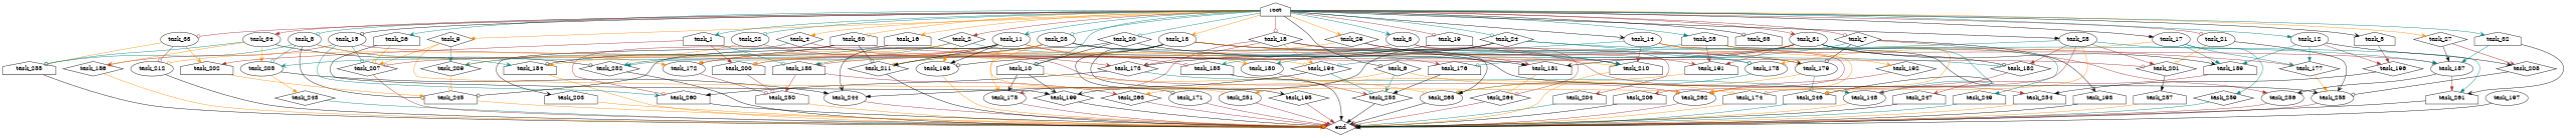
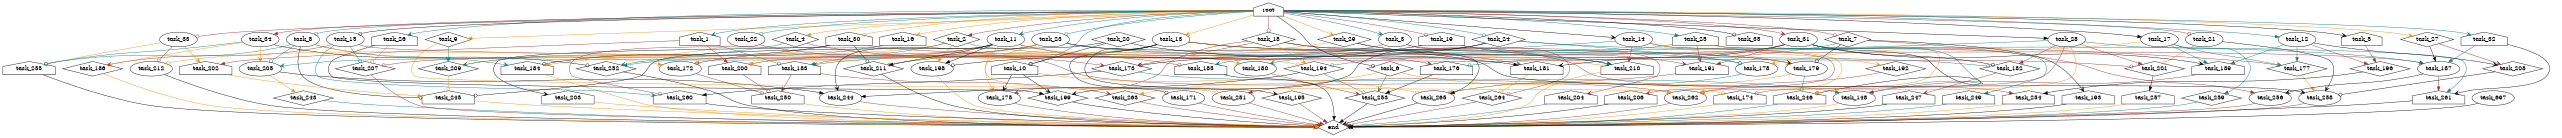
  digraph {
    node [shape=house]
    edge [arrowhead=odot color=black]
    task_8 [shape=ellipse]
    task_255
    task_205 [shape=ellipse]
    task_245
    task_184
    task_172 [shape=ellipse]
    end [shape=diamond]
    task_244 [shape=ellipse]
    task_243 [shape=diamond]
    task_250
    task_173 [shape=diamond]
    task_260
    n13 [label=task_148 shape=ellipse]
    task_189
    task_17 [shape=ellipse]
    task_178 [shape=ellipse]
    task_259 [shape=diamond]
    task_177 [shape=diamond]
    task_265 [shape=ellipse]
    task_258 [shape=ellipse]
    task_261
    task_204
    task_262 [shape=ellipse]
    task_35
    task_207 [shape=diamond]
    task_26
    task_199 [shape=diamond]
    task_15 [shape=ellipse]
    task_186 [shape=diamond]
    task_201 [shape=diamond]
    task_257
    task_252 [shape=diamond]
    task_251 [shape=ellipse]
    task_209 [shape=diamond]
    task_211 [shape=diamond]
    task_206
    task_33 [shape=ellipse]
    task_202
    task_212 [shape=ellipse]
    task_253 [shape=diamond]
    task_176
    task_13 [shape=ellipse]
    task_179 [shape=ellipse]
    task_171 [shape=ellipse]
    task_210
    task_195 [shape=diamond]
    task_246
    task_22 [shape=ellipse]
    task_264 [shape=diamond]
    task_196 [shape=diamond]
    task_5
    task_254
    task_200
    task_6 [shape=diamond]
    task_174
    task_263 [shape=diamond]
    task_7 [shape=diamond]
    task_193
    task_256 [shape=ellipse]
    task_25
    task_191
    task_180 [shape=ellipse]
    task_192 [shape=diamond]
    task_30
    task_187 [shape=ellipse]
    task_203
    task_3 [shape=ellipse]
    task_183
    task_27 [shape=diamond]
    task_208 [shape=diamond]
    root
    task_21 [shape=ellipse]
    task_18 [shape=diamond]
    task_31 [shape=ellipse]
    task_9 [shape=diamond]
    task_28 [shape=ellipse]
    task_34 [shape=ellipse]
    task_10
    task_2 [shape=diamond]
    task_29 [shape=diamond]
    task_16
    task_14 [shape=ellipse]
    task_24 [shape=diamond]
    task_19
    task_32
    task_4 [shape=diamond]
    task_23 [shape=ellipse]
    task_12 [shape=ellipse]
    task_1
    task_20 [shape=diamond]
    task_11 [shape=ellipse]
    task_194 [shape=diamond]
    task_175 [shape=ellipse]
    task_182 [shape=diamond]
    task_181
    task_249
    task_198 [shape=ellipse]
    task_185
    task_247
-   task_197 [shape=ellipse]
+   task_197 [shape=ellipse label=task_697]
    task_8 -> task_255 [color=teal]
    task_8 -> task_205 [color=teal]
    task_8 -> task_245
    task_8 -> task_184 [arrowhead=vee color=teal]
    task_8 -> task_172 [arrowhead=normal color=darkorange]
    task_255 -> end [arrowhead=normal]
    task_205 -> task_244 [arrowhead=normal]
    task_205 -> task_243 [arrowhead=normal color=darkorange]
    task_245 -> end [color=darkorange]
    task_184 -> end [arrowhead=normal color=darkorange]
    task_172 -> task_250 [color=brown]
    task_244 -> end [arrowhead=normal color=brown]
    task_243 -> end [arrowhead=vee color=teal]
    task_250 -> end [arrowhead=vee color=darkorange]
    task_173 -> task_260 [arrowhead=normal]
    task_173 -> n13 [arrowhead=normal color=teal]
    task_260 -> end [arrowhead=normal]
    n13 -> end [arrowhead=vee color=darkorange]
    task_189 -> n13 [arrowhead=normal color=brown]
    task_17 -> task_189 [arrowhead=normal color=teal]
    task_17 -> task_178 [arrowhead=vee color=darkorange]
    task_17 -> task_259 [arrowhead=normal color=teal]
    task_17 -> task_177 [arrowhead=vee color=teal]
    task_178 -> task_265 [color=teal]
    task_259 -> end [arrowhead=vee color=teal]
    task_177 -> task_258 [arrowhead=normal color=darkorange]
    task_265 -> end [arrowhead=vee]
    task_258 -> end [arrowhead=normal color=brown]
    task_261 -> end [arrowhead=normal]
    task_204 -> end [arrowhead=normal color=teal]
    task_262 -> end [arrowhead=vee color=brown]
    task_35 -> task_262 [arrowhead=vee color=darkorange]
    task_207 -> end [arrowhead=normal color=brown]
    task_26 -> task_207 [color=darkorange]
    task_26 -> task_199 [arrowhead=normal]
    task_199 -> end [arrowhead=normal]
    task_15 -> task_260 [arrowhead=vee color=teal]
    task_15 -> task_207 [color=teal]
    task_15 -> task_186 [arrowhead=vee color=brown]
    task_15 -> task_201 [color=brown]
    task_186 -> end [arrowhead=normal color=darkorange]
    task_201 -> task_257 [arrowhead=normal]
    task_257 -> end [color=darkorange]
    task_252 -> end
    task_251 -> end [arrowhead=normal color=brown]
    task_209 -> task_245 [color=darkorange]
    task_211 -> end [arrowhead=normal]
    task_206 -> end
    task_33 -> task_255 [color=darkorange]
    task_33 -> task_202 [arrowhead=vee color=darkorange]
    task_33 -> task_212 [color=brown]
    task_202 -> task_245 [arrowhead=normal color=darkorange]
    task_212 -> end [arrowhead=normal]
    task_253 -> end [arrowhead=normal]
    task_176 -> task_253 [arrowhead=normal]
    task_13 -> task_172 [arrowhead=normal color=darkorange]
    task_13 -> task_177 [color=brown]
    task_13 -> task_252 [arrowhead=normal color=teal]
    task_13 -> task_211 [color=teal]
    task_13 -> task_179 [arrowhead=vee]
    task_13 -> task_171
    task_13 -> task_210 [color=darkorange]
    task_13 -> task_195 [arrowhead=vee]
    task_179 -> task_265 [arrowhead=normal color=darkorange]
    task_179 -> task_246 [color=teal]
    task_171 -> end [arrowhead=vee color=brown]
    task_210 -> end [color=darkorange]
    task_195 -> end [arrowhead=normal color=brown]
    task_246 -> end [color=teal]
    task_22 -> task_262 [color=brown]
    task_22 -> task_209 [arrowhead=vee color=darkorange]
    task_264 -> end [arrowhead=vee color=brown]
    task_196 -> task_254 [arrowhead=normal]
    task_5 -> task_196 [arrowhead=normal color=brown]
    task_254 -> end [arrowhead=normal color=darkorange]
    task_200 -> task_250 [color=brown]
    task_6 -> task_253 [arrowhead=vee color=teal]
    task_6 -> task_174 [color=darkorange]
    task_6 -> task_263 [arrowhead=normal color=darkorange]
    task_174 -> end [arrowhead=normal color=darkorange]
    task_263 -> end [arrowhead=normal color=brown]
    task_7 -> task_176 [color=teal]
    task_7 -> task_179
    task_7 -> task_193 [arrowhead=vee]
    task_7 -> task_256 [arrowhead=normal color=brown]
    task_193 -> end [arrowhead=normal]
    task_256 -> end [color=brown]
    task_25 -> task_246
    task_25 -> task_191 [arrowhead=vee color=brown]
    task_25 -> task_180 [arrowhead=vee color=teal]
    task_25 -> task_192 [arrowhead=vee color=darkorange]
-   task_191 -> task_251 [arrowhead=normal color=darkorange]
+   task_191 -> task_251 [arrowhead=normal color=brown]
    task_180 -> task_253 [arrowhead=vee color=brown]
    task_192 -> task_262 [color=brown]
    task_30 -> task_184
    task_30 -> task_211
    task_30 -> task_187 [arrowhead=vee color=brown]
    task_30 -> task_203 [arrowhead=vee]
    task_187 -> task_261 [arrowhead=normal color=brown]
    task_187 -> task_256 [arrowhead=vee]
    task_203 -> end [arrowhead=vee color=darkorange]
    task_3 -> task_204 [arrowhead=vee color=brown]
    task_3 -> task_264 [color=brown]
    task_3 -> task_200 [color=brown]
    task_183 -> task_250 [arrowhead=vee color=brown]
    task_183 -> task_263 [arrowhead=vee color=brown]
    task_27 -> task_187 [arrowhead=normal]
    task_27 -> task_208 [arrowhead=vee color=brown]
    task_208 -> task_258
    root -> task_8 [color=teal]
    root -> task_17 [arrowhead=normal]
    root -> task_35
    root -> task_26 [arrowhead=vee color=teal]
    root -> task_15
    root -> task_33 [color=brown]
    root -> task_13 [arrowhead=vee color=darkorange]
    root -> task_22 [color=teal]
    root -> task_5 [arrowhead=vee]
    root -> task_6
    root -> task_7 [color=brown]
    root -> task_25 [arrowhead=normal color=teal]
    root -> task_30 [color=darkorange]
    root -> task_3 [arrowhead=vee color=teal]
    root -> task_27 [arrowhead=vee color=darkorange]
    root -> task_21 [color=brown]
    root -> task_18 [color=brown]
    root -> task_31 [arrowhead=vee color=brown]
    root -> task_9 [arrowhead=normal color=darkorange]
    root -> task_28 [arrowhead=normal]
    root -> task_34 [arrowhead=normal color=brown]
    root -> task_10 [color=teal]
    root -> task_2 [arrowhead=normal color=brown]
    root -> task_29 [arrowhead=vee color=darkorange]
    root -> task_16 [arrowhead=vee color=darkorange]
    root -> task_14 [arrowhead=vee]
    root -> task_24 [color=teal]
    root -> task_19 [color=brown]
    root -> task_32 [arrowhead=vee color=teal]
    root -> task_4 [arrowhead=normal color=darkorange]
    root -> task_23 [color=teal]
    root -> task_12 [arrowhead=normal color=teal]
    root -> task_1 [arrowhead=vee color=teal]
-   root -> task_20 [color=teal]
    root -> task_11 [arrowhead=vee color=teal]
    task_21 -> task_258 [arrowhead=vee]
    task_21 -> task_201 [color=darkorange]
    task_18 -> task_173 [arrowhead=vee color=brown]
    task_18 -> task_265 [arrowhead=normal]
    task_18 -> task_254 [arrowhead=normal color=brown]
    task_18 -> task_194 [arrowhead=vee color=darkorange]
    task_18 -> task_175 [arrowhead=vee color=brown]
    task_31 -> n13 [color=teal]
    task_31 -> task_189 [arrowhead=vee]
    task_31 -> task_191 [arrowhead=normal color=brown]
    task_31 -> task_183 [arrowhead=vee color=brown]
    task_31 -> task_182
    task_31 -> task_181 [arrowhead=vee]
    task_31 -> task_249 [arrowhead=normal color=teal]
    task_9 -> task_262 [arrowhead=vee color=darkorange]
-   task_9 -> task_207 [arrowhead=normal color=darkorange]
    task_9 -> task_209 [arrowhead=vee color=teal]
    task_28 -> task_261 [arrowhead=normal color=teal]
    task_28 -> task_201 [arrowhead=normal color=brown]
    task_28 -> task_246 [arrowhead=normal color=darkorange]
    task_28 -> task_174 [color=brown]
    task_28 -> task_194 [color=teal]
    task_28 -> task_182 [arrowhead=normal color=brown]
    task_34 -> task_255 [color=teal]
    task_34 -> task_205 [arrowhead=vee color=darkorange]
    task_34 -> task_186 [color=darkorange]
    task_34 -> task_252
    task_10 -> task_265 [color=darkorange]
    task_10 -> task_199 [arrowhead=vee]
    task_10 -> task_175 [arrowhead=vee]
    task_2 -> task_178 [color=teal]
    task_2 -> task_212 [color=darkorange]
    task_2 -> task_183 [arrowhead=normal color=teal]
    task_2 -> task_198 [arrowhead=normal color=darkorange]
    task_29 -> task_211 [arrowhead=normal color=darkorange]
    task_29 -> task_210 [arrowhead=vee]
    task_29 -> task_181 [arrowhead=vee color=brown]
    task_16 -> task_260 [color=brown]
    task_16 -> task_252 [arrowhead=vee color=teal]
    task_16 -> task_180 [arrowhead=vee color=darkorange]
    task_14 -> task_262 [arrowhead=normal color=darkorange]
    task_14 -> task_206 [arrowhead=vee color=brown]
    task_14 -> task_179 [color=darkorange]
    task_14 -> task_210 [arrowhead=vee color=brown]
    task_14 -> task_185 [arrowhead=vee color=teal]
    task_24 -> task_173
    task_24 -> task_178 [color=teal]
    task_24 -> task_199 [arrowhead=vee]
    task_24 -> task_187 [arrowhead=normal color=teal]
    task_19 -> task_210 [arrowhead=normal color=teal]
    task_19 -> task_191 [arrowhead=vee color=brown]
    task_19 -> task_198
    task_32 -> task_261 [arrowhead=vee]
    task_32 -> task_187 [arrowhead=normal color=teal]
    task_4 -> task_173 [arrowhead=vee color=brown]
    task_4 -> task_209 [arrowhead=vee color=teal]
    task_23 -> task_205 [arrowhead=vee color=teal]
    task_23 -> task_258 [arrowhead=vee]
    task_23 -> task_207 [color=brown]
    task_23 -> task_176 [arrowhead=vee color=brown]
    task_23 -> task_200 [arrowhead=vee color=darkorange]
    task_23 -> task_175 [arrowhead=vee color=darkorange]
    task_23 -> task_182 [color=teal]
    task_12 -> task_189 [arrowhead=normal color=teal]
    task_12 -> task_177 [arrowhead=normal color=teal]
    task_12 -> task_196 [arrowhead=normal color=brown]
    task_12 -> task_208 [arrowhead=vee]
    task_1 -> task_202 [arrowhead=normal color=brown]
    task_1 -> task_200 [arrowhead=normal color=brown]
    task_1 -> task_183 [color=teal]
    task_20 -> task_245
    task_20 -> task_10
    task_20 -> task_181 [arrowhead=normal]
    task_11 -> task_184 [arrowhead=normal color=darkorange]
    task_11 -> task_172 [color=brown]
    task_11 -> task_244 [arrowhead=vee]
    task_11 -> task_251 [color=darkorange]
    task_11 -> task_211 [arrowhead=normal]
    task_11 -> task_194 [color=darkorange]
    task_11 -> task_198 [arrowhead=normal]
    task_11 -> task_185 [color=brown]
    task_194 -> task_244 [arrowhead=normal]
    task_194 -> task_253 [color=teal]
    task_175 -> end [color=brown]
    task_182 -> task_247 [arrowhead=vee color=brown]
    task_181 -> task_264 [color=darkorange]
    task_249 -> end [arrowhead=vee color=teal]
    task_198 -> end [arrowhead=vee color=darkorange]
    task_185 -> end [arrowhead=normal]
    task_247 -> end
    task_197 -> end [arrowhead=normal]
  }
